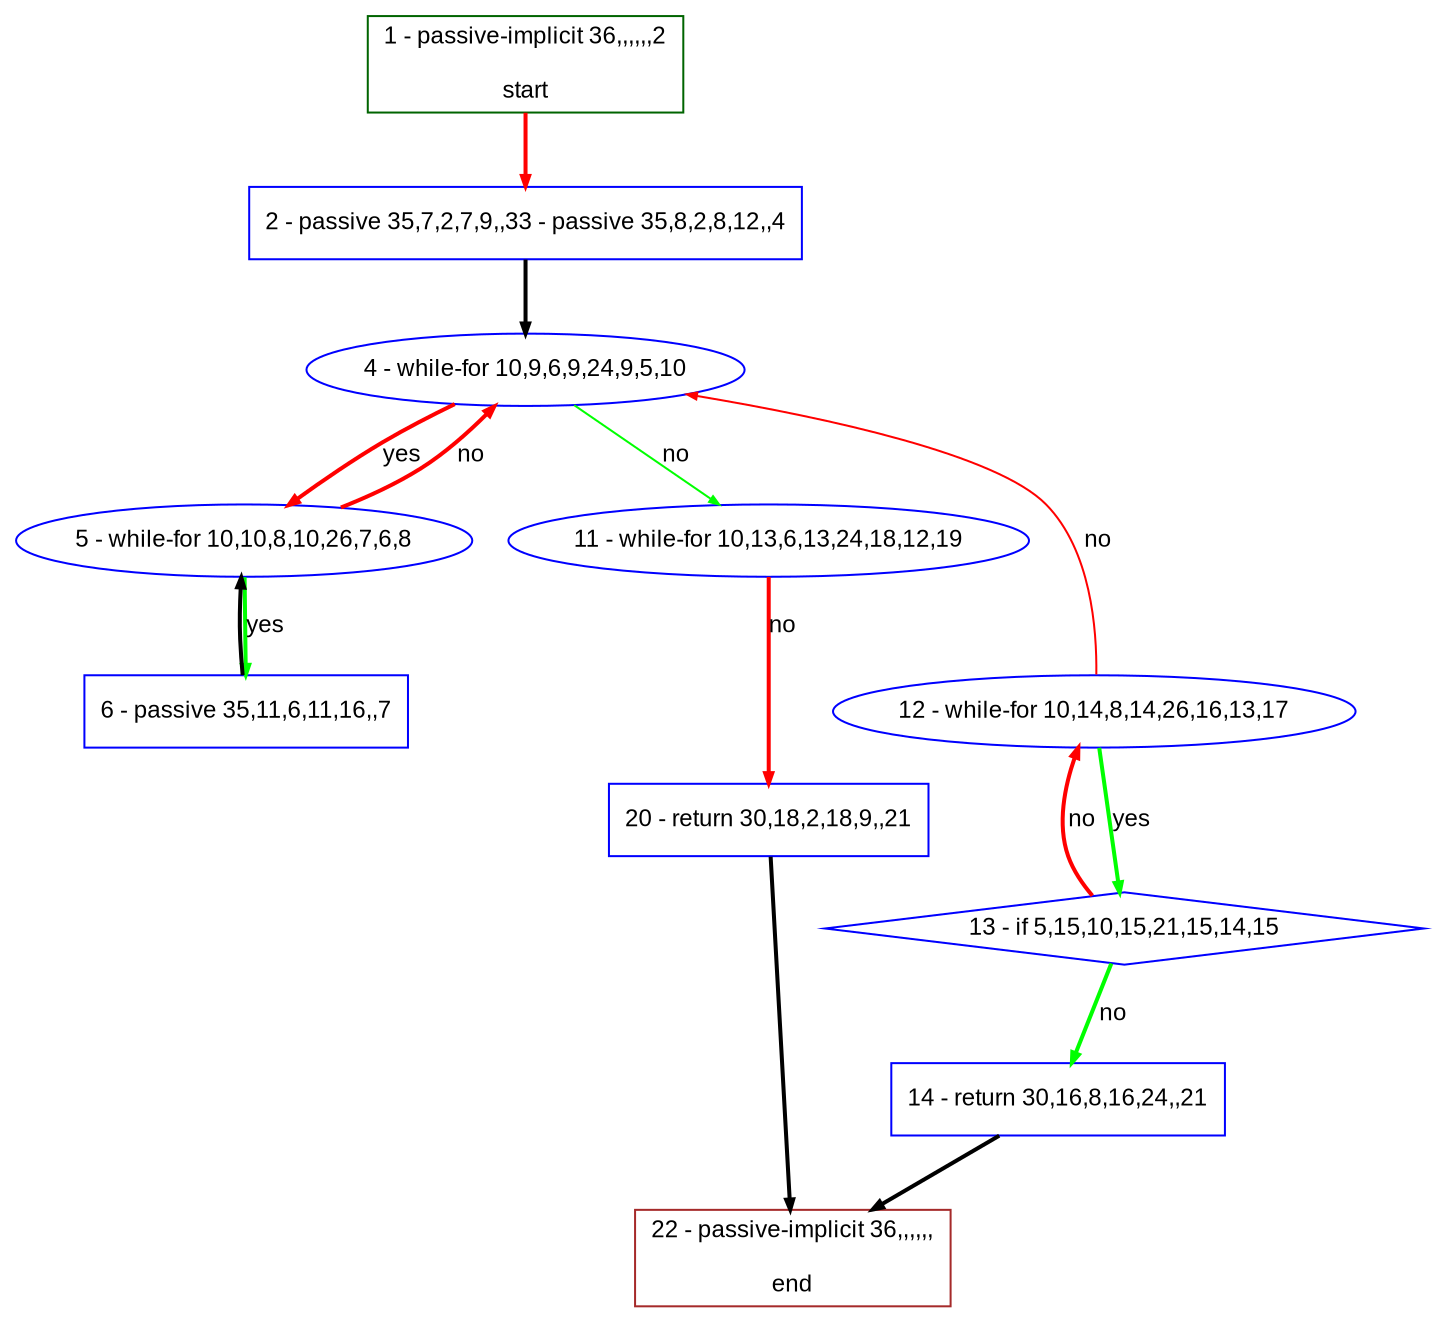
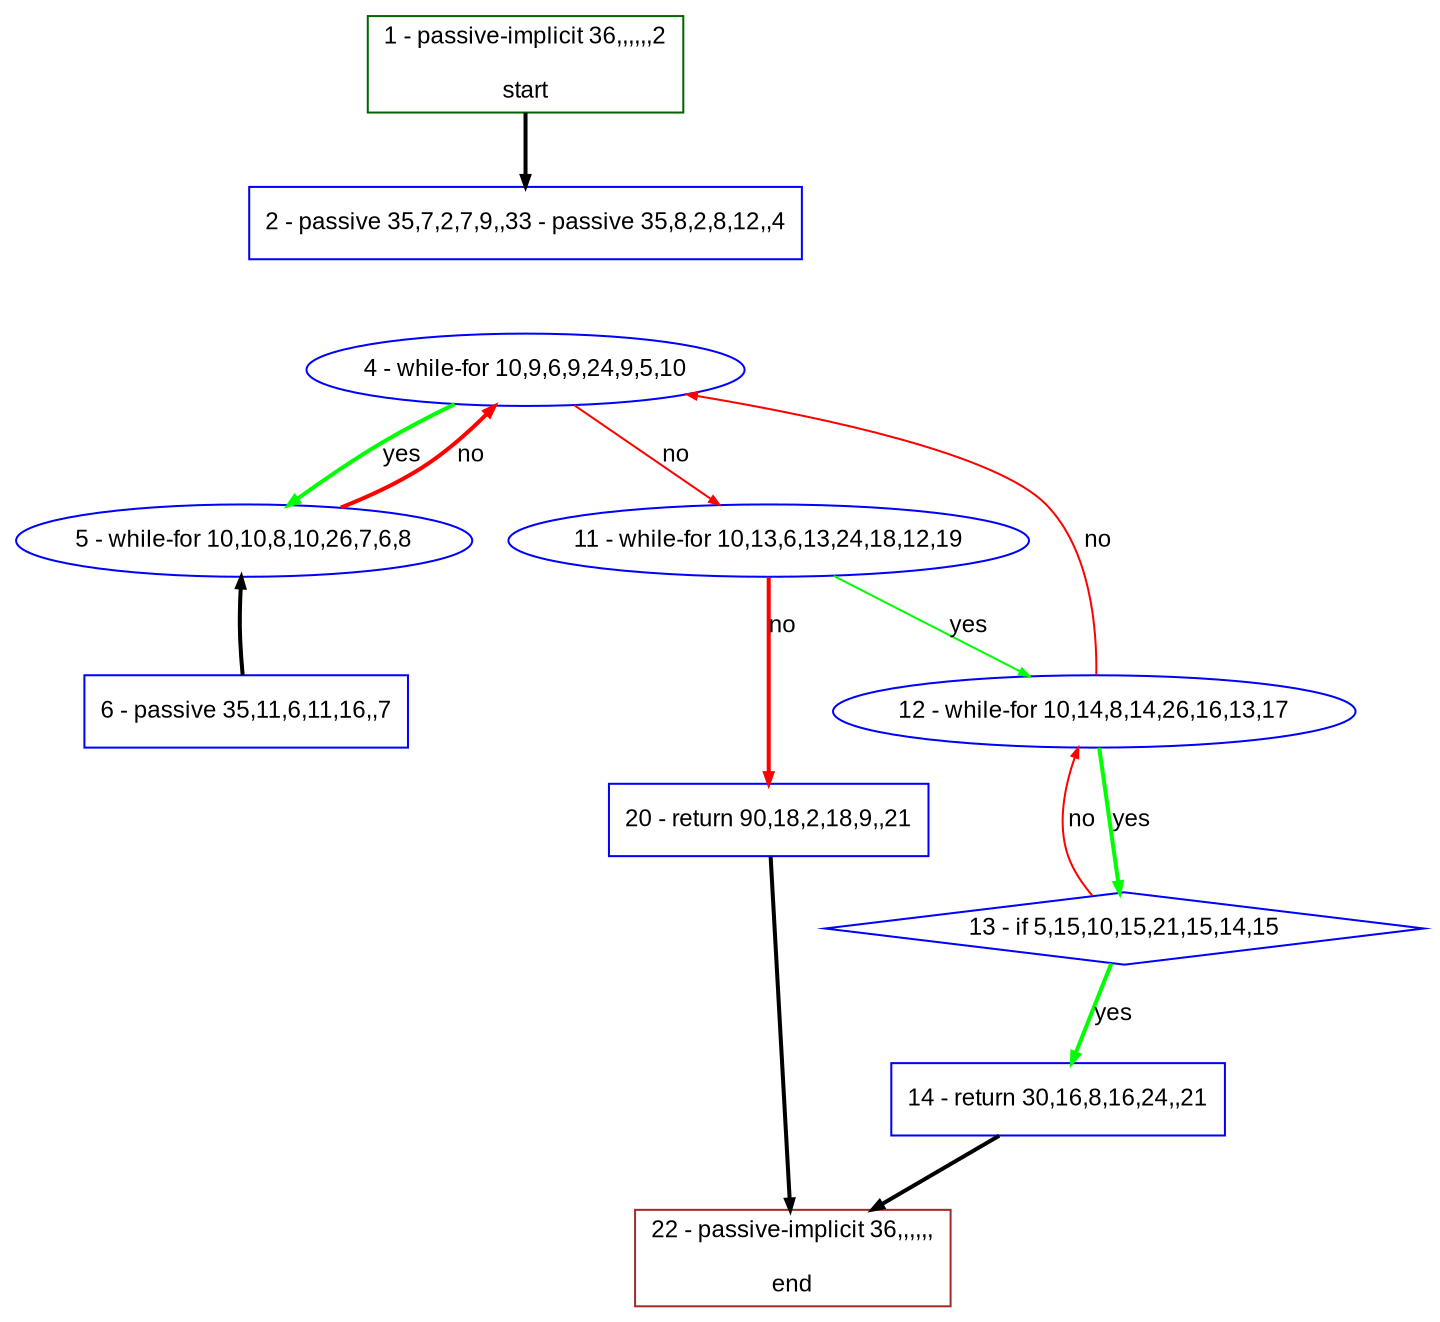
  digraph {
    bgcolor=white
    compound=true
    fillcolor="#FFFFCC"
    fontname=Arial
    fontsize=12
    pack=true
    packmode=clust
    style="rounded,filled"
    node [color="#0000ff" compound=true fillcolor="#ffffff" fixedsize=false fontname=Arial fontsize=12 node_initialized=no shape=box style=filled]
    edge [arrowhead=normal arrowsize=0.5 arrowtail=none color="#000000" compound=true dir=forward fontcolor=black fontname=Arial fontsize=12 style=bold]
    n1 [label="2 - passive 35,7,2,7,9,,33 - passive 35,8,2,8,12,,4"]
    n2 [label="4 - while-for 10,9,6,9,24,9,5,10" shape=oval]
    n3 [label="5 - while-for 10,10,8,10,26,7,6,8" shape=oval]
    n4 [label="11 - while-for 10,13,6,13,24,18,12,19" shape=oval]
    n5 [color="#006400" label="1 - passive-implicit 36,,,,,,2\n\nstart"]
    n6 [label="6 - passive 35,11,6,11,16,,7"]
    n7 [label="12 - while-for 10,14,8,14,26,16,13,17" shape=oval]
-   n8 [label="20 - return 30,18,2,18,9,,21"]
+   n8 [label="20 - return 90,18,2,18,9,,21"]
    n9 [label="13 - if 5,15,10,15,21,15,14,15" shape=diamond]
    n10 [color="#a52a2a" label="22 - passive-implicit 36,,,,,,\n\nend"]
    n11 [label="14 - return 30,16,8,16,24,,21"]
-   n1 -> n2
-   n2 -> n3 [color="#ff0000" label=yes]
-   n2 -> n4 [color="#00ff00" label=no style=solid]
+   n2 -> n3 [color="#00ff00" label=yes]
+   n2 -> n4 [color="#ff0000" label=no style=solid]
    n3 -> n2 [color="#ff0000" label=no]
-   n3 -> n6 [color="#00ff00" label=yes]
+   n4 -> n7 [color="#00ff00" label=yes style=solid]
    n4 -> n8 [color="#ff0000" label=no]
-   n5 -> n1 [color="#ff0000"]
+   n5 -> n1
    n6 -> n3
    n7 -> n2 [color="#ff0000" label=no style=solid]
    n7 -> n9 [color="#00ff00" label=yes]
    n8 -> n10
-   n9 -> n7 [color="#ff0000" label=no]
-   n9 -> n11 [color="#00ff00" label=no]
+   n9 -> n7 [color="#ff0000" label=no style=solid]
+   n9 -> n11 [color="#00ff00" label=yes]
    n11 -> n10
  }
